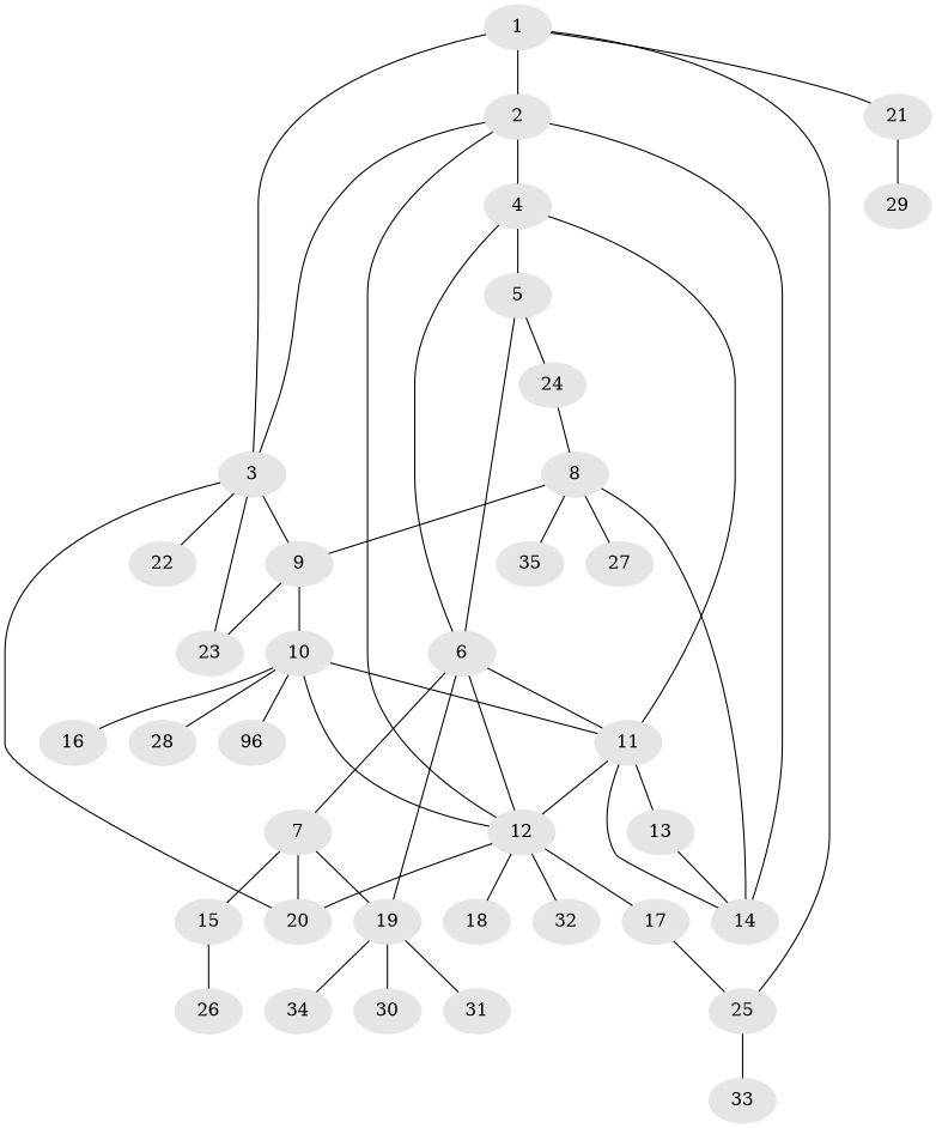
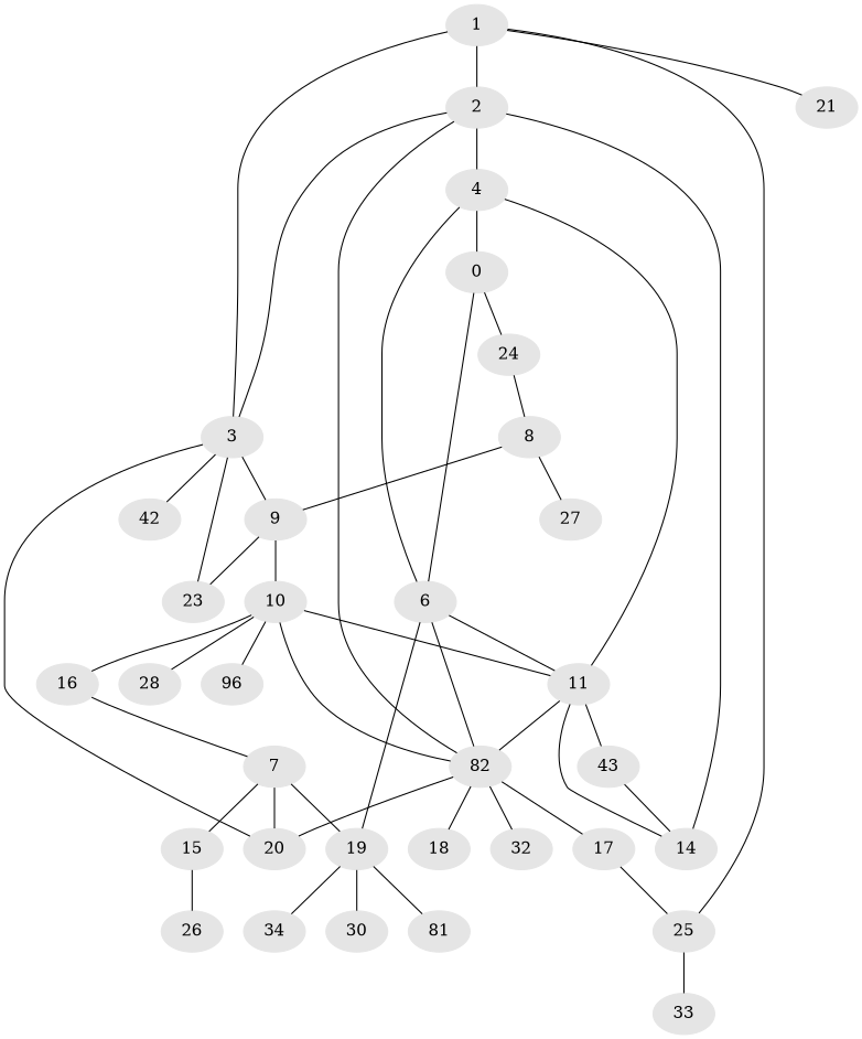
  graph {
    node [color=gray90 style=filled]
    edge [weight=1.0]
    1
    2
    3
    21
    25
    4
-   12
+   12 [label=82]
    14
    9
    20
-   22
+   22 [label=42]
    23
-   29
    33
-   5
+   5 [label=0]
    6
    11
    17
    18
    32
    10
    24
    7
    19
-   13
+   13 [label=43]
    8
    15
    30
-   31
+   31 [label=81]
    34
    27
-   35
    26
    16
    28
    n36 [label=96]
    1 -- 2 [weight=7.0]
    1 -- 3
    1 -- 21
    1 -- 25
    2 -- 3
    2 -- 4
    2 -- 12
    2 -- 14
    3 -- 9
    3 -- 20
    3 -- 22
    3 -- 23
-   21 -- 29
    25 -- 33
    4 -- 5
    4 -- 6
    4 -- 11
    12 -- 20 [weight=2.0]
    12 -- 17
    12 -- 18
    12 -- 32
    9 -- 23
    9 -- 10
    5 -- 6
    5 -- 24
    6 -- 12
    6 -- 11
-   6 -- 7
+   16 -- 7
    6 -- 19
    11 -- 12
    11 -- 14
    11 -- 13 [weight=3.0]
    17 -- 25
    10 -- 12
    10 -- 11
    10 -- 16
    10 -- 28
    10 -- n36
    24 -- 8
    7 -- 20
    7 -- 19
    7 -- 15
    19 -- 30
    19 -- 31
    19 -- 34
    13 -- 14
-   8 -- 14
    8 -- 9
    8 -- 27 [weight=2.0]
-   8 -- 35
    15 -- 26
  }
